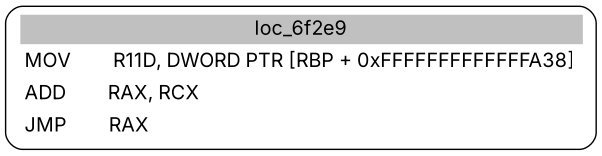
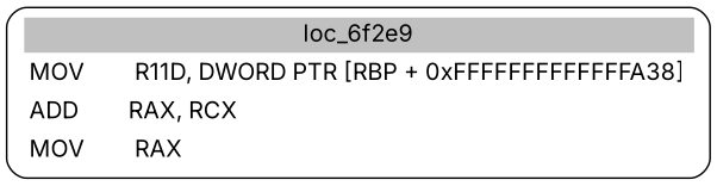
  digraph {
    fontname=Inter
-   n1 [fontname=Inter label=<<table border="0" cellborder="0" cellpadding="3"><tr><td align="center" colspan="2" bgcolor="grey">loc_6f2e9</td></tr><tr><td align="left">MOV        R11D, DWORD PTR [RBP + 0xFFFFFFFFFFFFFA38]</td></tr><tr><td align="left">ADD        RAX, RCX</td></tr><tr><td align="left">JMP        RAX</td></tr></table>> shape=Mrecord]
+   n1 [fontname=Inter label=<<table border="0" cellborder="0" cellpadding="3"><tr><td align="center" colspan="2" bgcolor="grey">loc_6f2e9</td></tr><tr><td align="left">MOV        R11D, DWORD PTR [RBP + 0xFFFFFFFFFFFFFA38]</td></tr><tr><td align="left">ADD        RAX, RCX</td></tr><tr><td align="left">MOV        RAX</td></tr></table>> shape=Mrecord]
  }
